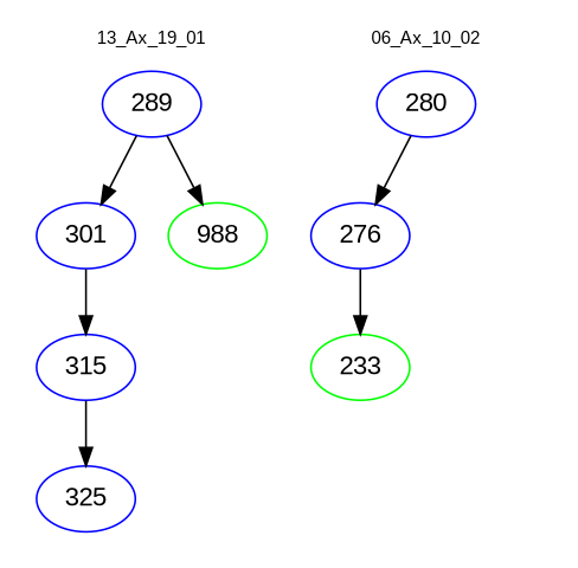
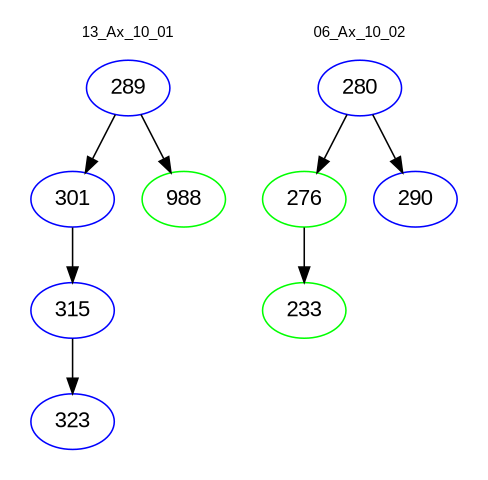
  digraph {
    fontname="Liberation Sans"
    node [color=blue fontname="Liberation Sans"]
    edge [color=black fontname="Liberation Sans"]
    n1 [label=301]
    n2 [label=289]
    n3 [label=315]
    n4 [color=green label=988]
-   n5 [label=325]
+   n5 [label=323]
    n6 [label=280]
-   n7 [label=276]
+   n7 [color=green label=276]
+   n8 [label=290]
    n9 [color=green label=233]
    subgraph cluster_1 {
      color=white
      fontsize=10
-     label="13_Ax_19_01"
+     label="13_Ax_10_01"
      n1
      n2
      n3
      n4
      n5
    }
    subgraph cluster_2 {
      color=white
      fontsize=10
      label="06_Ax_10_02"
      n6
      n7
+     n8
      n9
    }
    n1 -> n3
    n2 -> n1
    n2 -> n4
    n3 -> n5
    n6 -> n7
+   n6 -> n8
    n7 -> n9
  }
